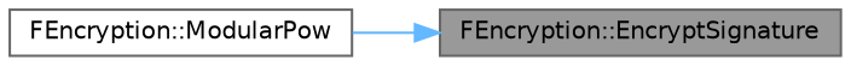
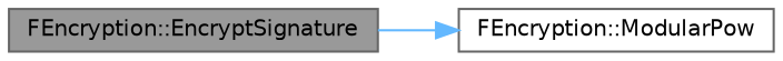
  digraph {
    rankdir=LR
    node [fontname=Helvetica fontsize=10 shape=box style=filled]
    n1 [color=gray40 fillcolor=grey60 fontcolor=black height=0.2 label="FEncryption::EncryptSignature" width=0.4]
    n2 [color=grey40 fillcolor=white height=0.2 label="FEncryption::ModularPow" width=0.4]
-   n2 -> n1 [color=steelblue1 fontname=Helvetica fontsize=10 labelfontname=Helvetica labelfontsize=10 style=solid]
+   n1 -> n2 [color=steelblue1 fontname=Helvetica fontsize=10 labelfontname=Helvetica labelfontsize=10 style=solid]
  }
